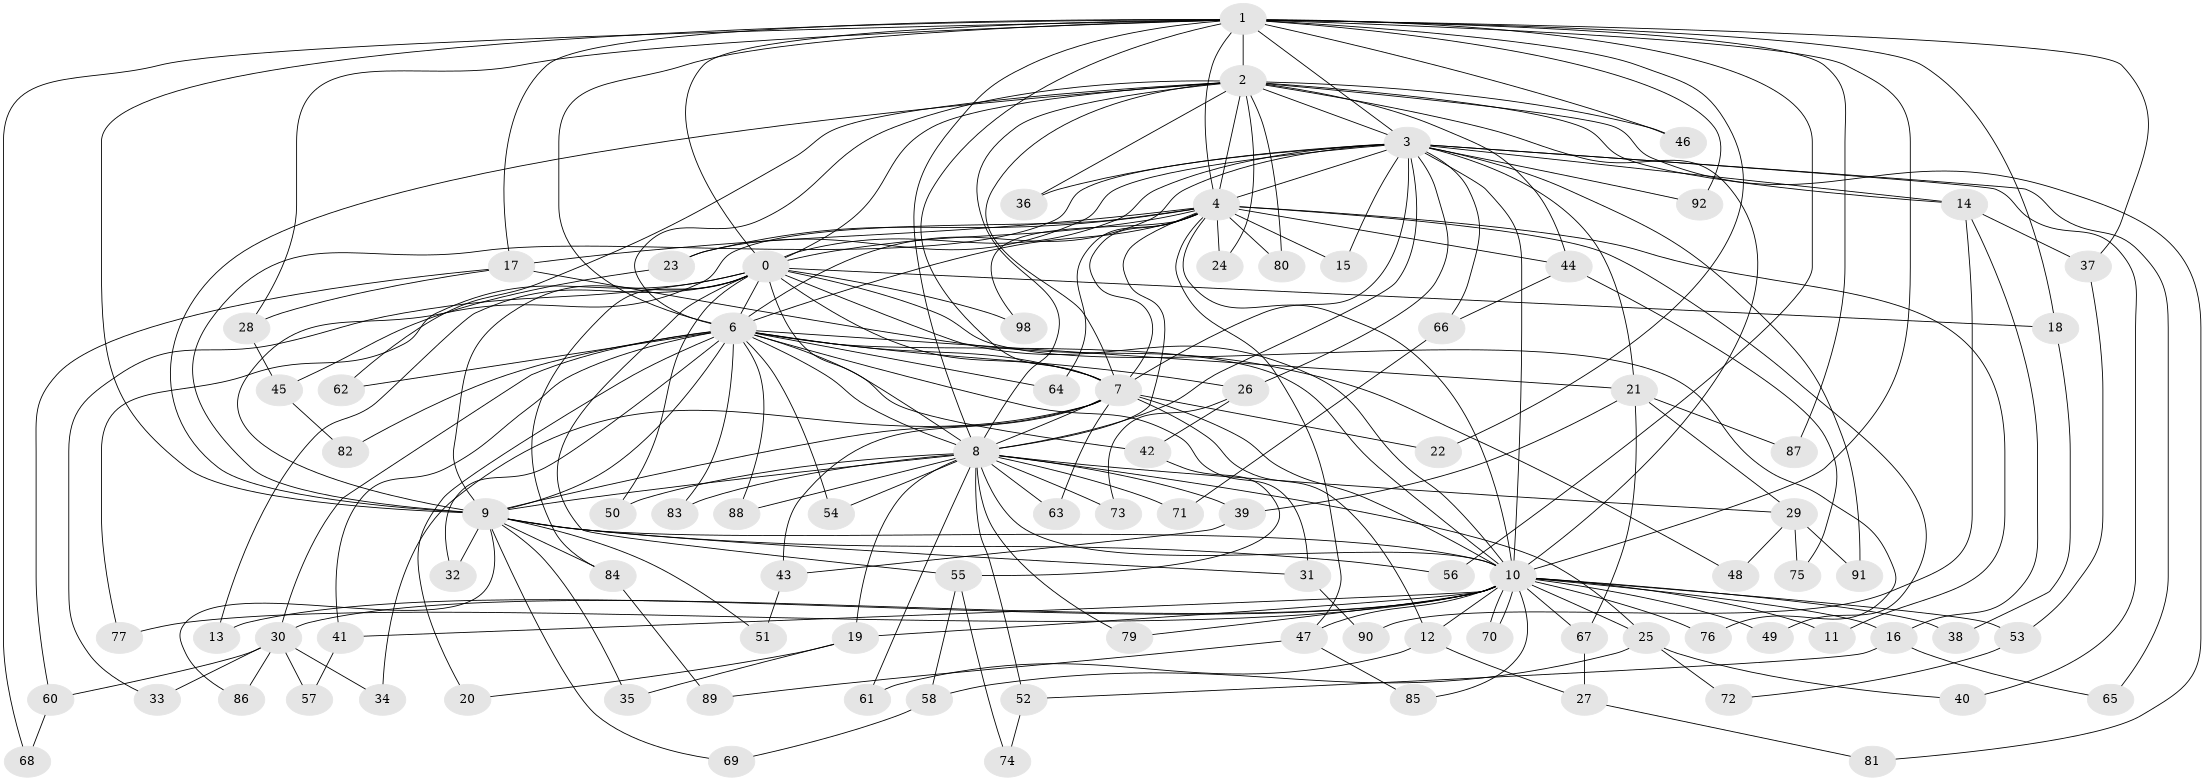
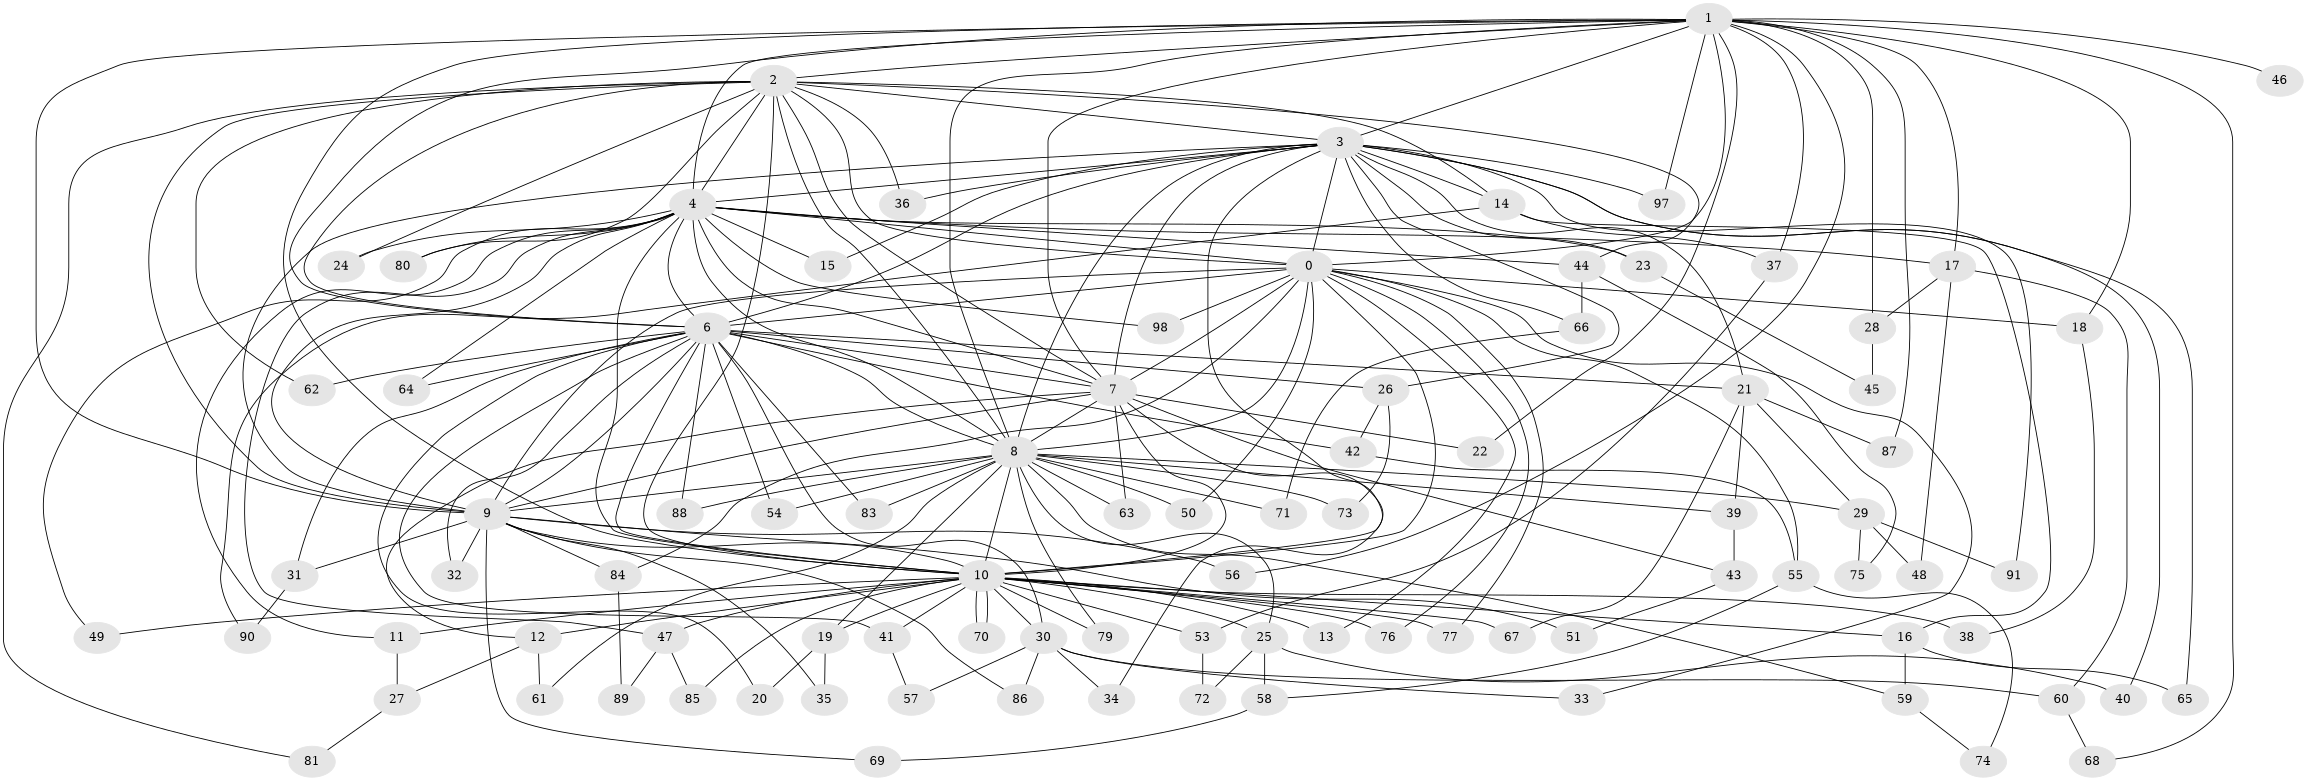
  graph {
    node [color=gray90 style=filled]
    1
    2
    3
    4
    n5 [label=0]
    6
    7
    8
    9
    10
    17
    18
    22
    28
    37
    46
    56
    68
    87
-   92
+   92 [label=97]
    14
    24
    36
    44
    62
    80
    81
    15
    21
    23
    26
    40
    65
    66
    91
    11
    47
    49
    64
    n40 [label=98]
    13
    33
    50
    55
    76
    77
    84
    20
    30
    31
    32
    41
    42
    54
-   82
    83
    88
    12
    34
    43
    63
    19
    25
    29
    39
-   59 [label=52]
+   59
    61
    71
    73
    79
    35
    51
    69
    86
    16
    38
    53
    67
    70
    85
    48
    60
    45
    90
    75
    27
    89
    58
    74
    57
    72
    1 -- 2
    1 -- 3
    1 -- 4
    1 -- n5
    1 -- 6
    1 -- 7
    1 -- 8
    1 -- 9
    1 -- 10
    1 -- 17
    1 -- 18
    1 -- 22
    1 -- 28
    1 -- 37
    1 -- 46
    1 -- 56
    1 -- 68
    1 -- 87
    1 -- 92
    2 -- 3
    2 -- 4
    2 -- n5
    2 -- 6
    2 -- 7
    2 -- 8
    2 -- 9
    2 -- 10
-   2 -- 46
    2 -- 14
    2 -- 24
    2 -- 36
    2 -- 44
    2 -- 62
    2 -- 80
    2 -- 81
    3 -- 4
    3 -- n5
    3 -- 6
    3 -- 7
    3 -- 8
    3 -- 9
    3 -- 10
    3 -- 92
    3 -- 14
    3 -- 36
    3 -- 15
    3 -- 21
    3 -- 23
    3 -- 26
    3 -- 40
    3 -- 65
    3 -- 66
    3 -- 91
    4 -- n5
    4 -- 6
    4 -- 7
    4 -- 8
    4 -- 9
    4 -- 10
    4 -- 17
    4 -- 24
    4 -- 44
    4 -- 80
    4 -- 15
    4 -- 23
    4 -- 11
    4 -- 47
    4 -- 49
    4 -- 64
    4 -- n40
    n5 -- 6
    n5 -- 7
    n5 -- 8
    n5 -- 9
    n5 -- 10
    n5 -- 18
    n5 -- n40
    n5 -- 13
    n5 -- 33
    n5 -- 50
    n5 -- 55
    n5 -- 76
    n5 -- 77
    n5 -- 84
    6 -- 7
    6 -- 8
    6 -- 9
    6 -- 10
    6 -- 62
    6 -- 21
    6 -- 26
    6 -- 64
    6 -- 20
    6 -- 30
    6 -- 31
    6 -- 32
    6 -- 41
    6 -- 42
    6 -- 54
-   6 -- 82
    6 -- 83
    6 -- 88
    7 -- 8
    7 -- 9
    7 -- 10
    7 -- 22
    7 -- 12
    7 -- 34
    7 -- 43
    7 -- 63
    8 -- 9
    8 -- 10
    8 -- 50
    8 -- 54
    8 -- 83
    8 -- 88
    8 -- 63
    8 -- 19
    8 -- 25
    8 -- 29
    8 -- 39
    8 -- 59
    8 -- 61
    8 -- 71
    8 -- 73
    8 -- 79
    9 -- 10
    9 -- 56
    9 -- 84
    9 -- 31
    9 -- 32
    9 -- 35
    9 -- 51
    9 -- 69
    9 -- 86
    10 -- 11
    10 -- 47
    10 -- 49
    10 -- 13
    10 -- 76
    10 -- 77
    10 -- 30
    10 -- 41
    10 -- 12
    10 -- 19
    10 -- 25
    10 -- 79
    10 -- 16
    10 -- 38
    10 -- 53
    10 -- 67
    10 -- 70
    10 -- 70
    10 -- 85
    17 -- 28
    17 -- 48
    17 -- 60
    18 -- 38
    28 -- 45
    37 -- 53
    14 -- 37
    14 -- 16
    14 -- 90
    44 -- 66
    44 -- 75
    21 -- 87
    21 -- 29
    21 -- 39
    21 -- 67
    23 -- 45
    26 -- 42
    26 -- 73
    66 -- 71
-   67 -- 27
+   11 -- 27
    47 -- 85
    47 -- 89
    55 -- 58
    55 -- 74
    84 -- 89
    30 -- 33
    30 -- 34
    30 -- 86
    30 -- 60
    30 -- 57
    31 -- 90
    41 -- 57
    42 -- 55
    12 -- 61
    12 -- 27
    43 -- 51
    19 -- 20
    19 -- 35
    25 -- 40
    25 -- 58
    25 -- 72
    29 -- 91
    29 -- 48
    29 -- 75
    39 -- 43
    59 -- 74
    16 -- 65
    16 -- 59
    53 -- 72
    60 -- 68
-   45 -- 82
    27 -- 81
    58 -- 69
  }
